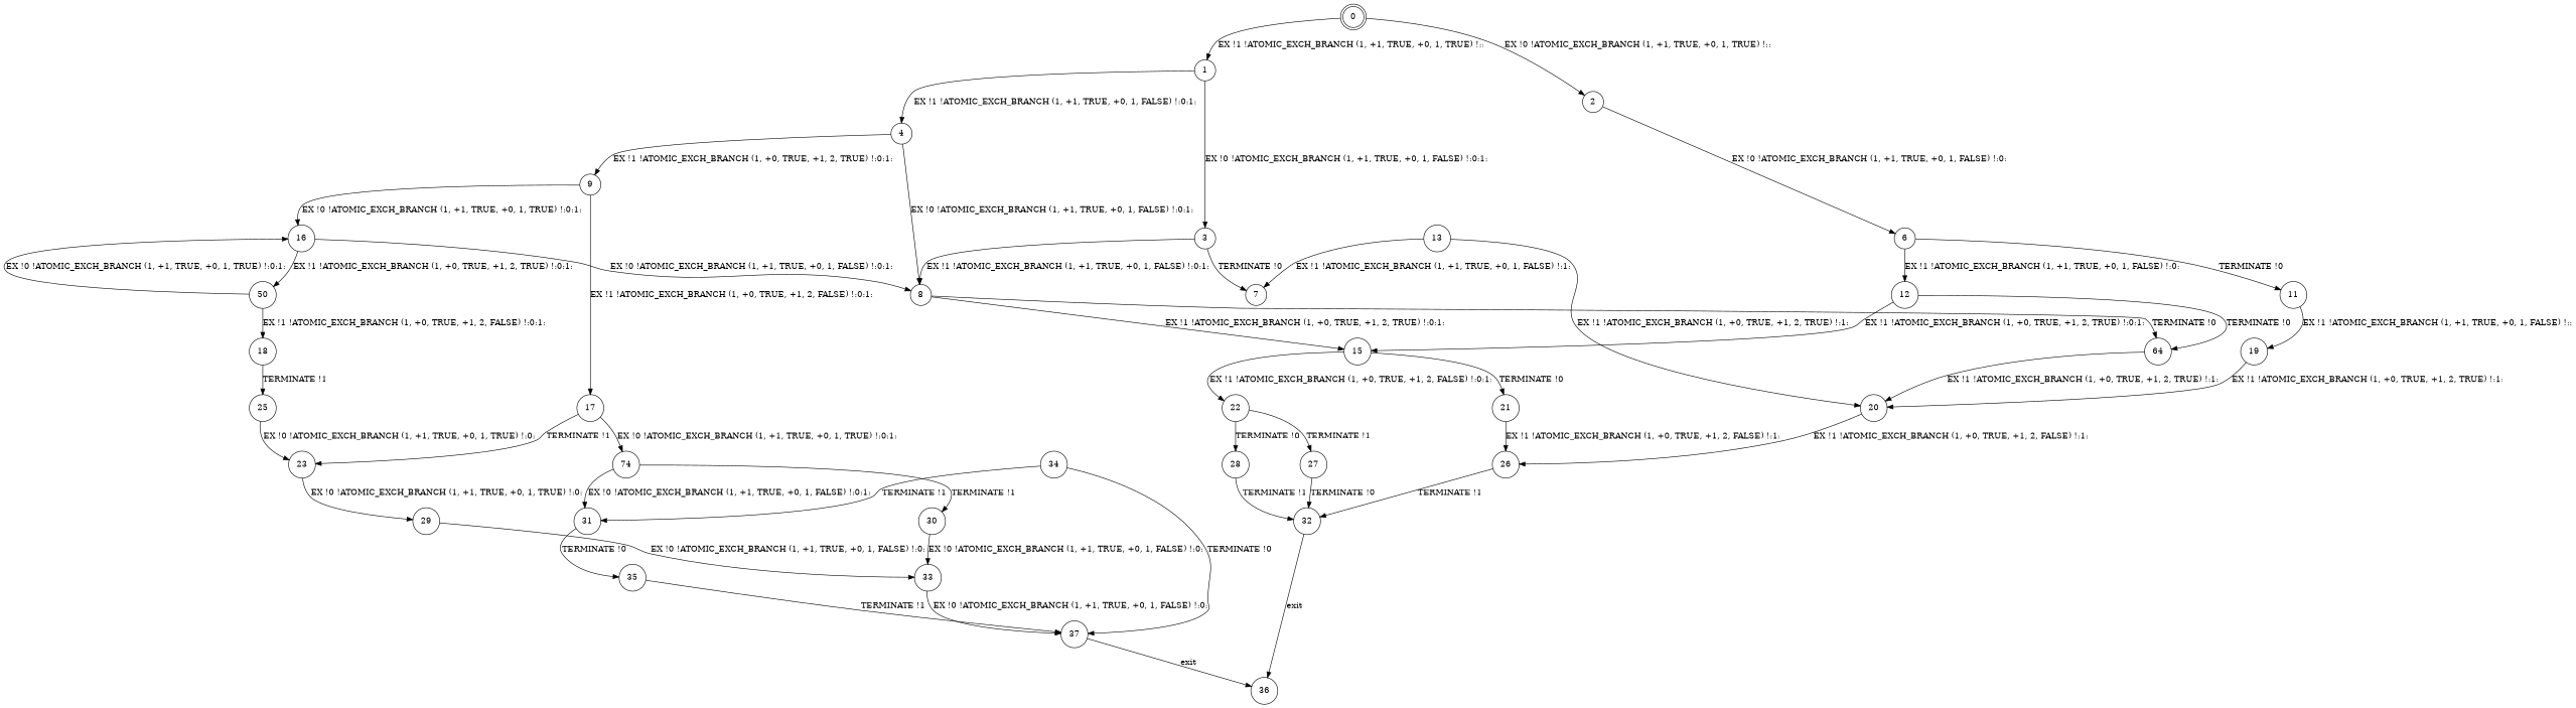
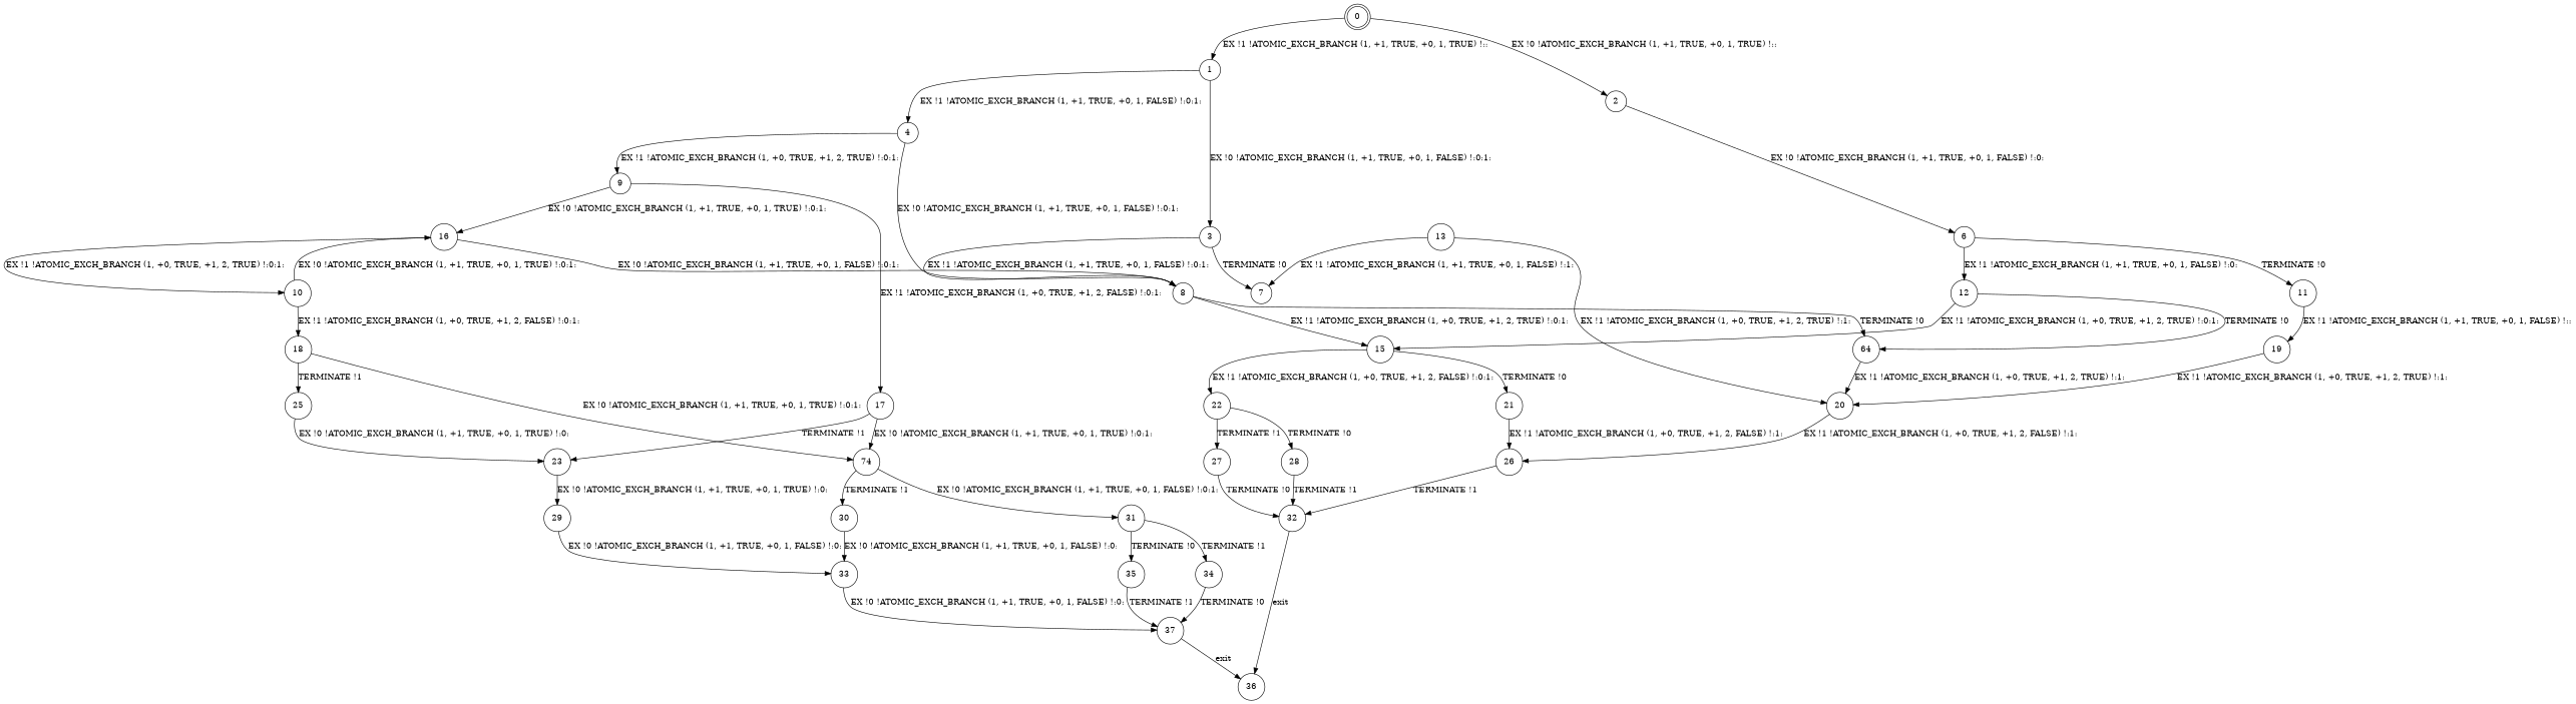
  digraph {
    node [shape=circle]
    0 [peripheries=2]
    1
    2
    3
    4
    6
    7
    8
    9
    11
    12
    n12 [label=64]
    15
    16
    17
-   10 [label=50]
+   10
    18
    19
    13
    20
    21
    22
    23
    n24 [label=74]
    25
    26
    27
    28
    29
    30
    31
    32
    33
    34
    35
    36
    37
    0 -> 1 [label="EX !1 !ATOMIC_EXCH_BRANCH (1, +1, TRUE, +0, 1, TRUE) !::"]
    0 -> 2 [label="EX !0 !ATOMIC_EXCH_BRANCH (1, +1, TRUE, +0, 1, TRUE) !::"]
    1 -> 3 [label="EX !0 !ATOMIC_EXCH_BRANCH (1, +1, TRUE, +0, 1, FALSE) !:0:1:"]
    1 -> 4 [label="EX !1 !ATOMIC_EXCH_BRANCH (1, +1, TRUE, +0, 1, FALSE) !:0:1:"]
    2 -> 6 [label="EX !0 !ATOMIC_EXCH_BRANCH (1, +1, TRUE, +0, 1, FALSE) !:0:"]
    3 -> 7 [label="TERMINATE !0"]
    3 -> 8 [label="EX !1 !ATOMIC_EXCH_BRANCH (1, +1, TRUE, +0, 1, FALSE) !:0:1:"]
    4 -> 8 [label="EX !0 !ATOMIC_EXCH_BRANCH (1, +1, TRUE, +0, 1, FALSE) !:0:1:"]
    4 -> 9 [label="EX !1 !ATOMIC_EXCH_BRANCH (1, +0, TRUE, +1, 2, TRUE) !:0:1:"]
    6 -> 11 [label="TERMINATE !0"]
    6 -> 12 [label="EX !1 !ATOMIC_EXCH_BRANCH (1, +1, TRUE, +0, 1, FALSE) !:0:"]
    8 -> n12 [label="TERMINATE !0"]
    8 -> 15 [label="EX !1 !ATOMIC_EXCH_BRANCH (1, +0, TRUE, +1, 2, TRUE) !:0:1:"]
    9 -> 16 [label="EX !0 !ATOMIC_EXCH_BRANCH (1, +1, TRUE, +0, 1, TRUE) !:0:1:"]
    9 -> 17 [label="EX !1 !ATOMIC_EXCH_BRANCH (1, +0, TRUE, +1, 2, FALSE) !:0:1:"]
    11 -> 19 [label="EX !1 !ATOMIC_EXCH_BRANCH (1, +1, TRUE, +0, 1, FALSE) !::"]
    12 -> n12 [label="TERMINATE !0"]
    12 -> 15 [label="EX !1 !ATOMIC_EXCH_BRANCH (1, +0, TRUE, +1, 2, TRUE) !:0:1:"]
    n12 -> 20 [label="EX !1 !ATOMIC_EXCH_BRANCH (1, +0, TRUE, +1, 2, TRUE) !:1:"]
    15 -> 21 [label="TERMINATE !0"]
    15 -> 22 [label="EX !1 !ATOMIC_EXCH_BRANCH (1, +0, TRUE, +1, 2, FALSE) !:0:1:"]
    16 -> 8 [label="EX !0 !ATOMIC_EXCH_BRANCH (1, +1, TRUE, +0, 1, FALSE) !:0:1:"]
    16 -> 10 [label="EX !1 !ATOMIC_EXCH_BRANCH (1, +0, TRUE, +1, 2, TRUE) !:0:1:"]
    17 -> 23 [label="TERMINATE !1"]
    17 -> n24 [label="EX !0 !ATOMIC_EXCH_BRANCH (1, +1, TRUE, +0, 1, TRUE) !:0:1:"]
    10 -> 16 [label="EX !0 !ATOMIC_EXCH_BRANCH (1, +1, TRUE, +0, 1, TRUE) !:0:1:"]
    10 -> 18 [label="EX !1 !ATOMIC_EXCH_BRANCH (1, +0, TRUE, +1, 2, FALSE) !:0:1:"]
+   18 -> n24 [label="EX !0 !ATOMIC_EXCH_BRANCH (1, +1, TRUE, +0, 1, TRUE) !:0:1:"]
    18 -> 25 [label="TERMINATE !1"]
    19 -> 20 [label="EX !1 !ATOMIC_EXCH_BRANCH (1, +0, TRUE, +1, 2, TRUE) !:1:"]
    13 -> 7 [label="EX !1 !ATOMIC_EXCH_BRANCH (1, +1, TRUE, +0, 1, FALSE) !:1:"]
    13 -> 20 [label="EX !1 !ATOMIC_EXCH_BRANCH (1, +0, TRUE, +1, 2, TRUE) !:1:"]
    20 -> 26 [label="EX !1 !ATOMIC_EXCH_BRANCH (1, +0, TRUE, +1, 2, FALSE) !:1:"]
    21 -> 26 [label="EX !1 !ATOMIC_EXCH_BRANCH (1, +0, TRUE, +1, 2, FALSE) !:1:"]
    22 -> 27 [label="TERMINATE !1"]
    22 -> 28 [label="TERMINATE !0"]
    23 -> 29 [label="EX !0 !ATOMIC_EXCH_BRANCH (1, +1, TRUE, +0, 1, TRUE) !:0:"]
    n24 -> 30 [label="TERMINATE !1"]
    n24 -> 31 [label="EX !0 !ATOMIC_EXCH_BRANCH (1, +1, TRUE, +0, 1, FALSE) !:0:1:"]
    25 -> 23 [label="EX !0 !ATOMIC_EXCH_BRANCH (1, +1, TRUE, +0, 1, TRUE) !:0:"]
    26 -> 32 [label="TERMINATE !1"]
    27 -> 32 [label="TERMINATE !0"]
    28 -> 32 [label="TERMINATE !1"]
    29 -> 33 [label="EX !0 !ATOMIC_EXCH_BRANCH (1, +1, TRUE, +0, 1, FALSE) !:0:"]
    30 -> 33 [label="EX !0 !ATOMIC_EXCH_BRANCH (1, +1, TRUE, +0, 1, FALSE) !:0:"]
-   34 -> 31 [label="TERMINATE !1"]
+   31 -> 34 [label="TERMINATE !1"]
    31 -> 35 [label="TERMINATE !0"]
    32 -> 36 [label=exit]
    33 -> 37 [label="EX !0 !ATOMIC_EXCH_BRANCH (1, +1, TRUE, +0, 1, FALSE) !:0:"]
    34 -> 37 [label="TERMINATE !0"]
    35 -> 37 [label="TERMINATE !1"]
    37 -> 36 [label=exit]
  }
